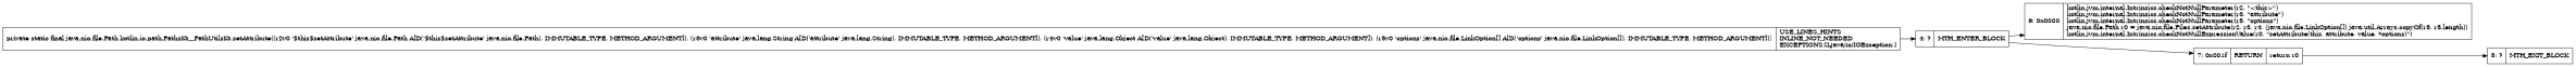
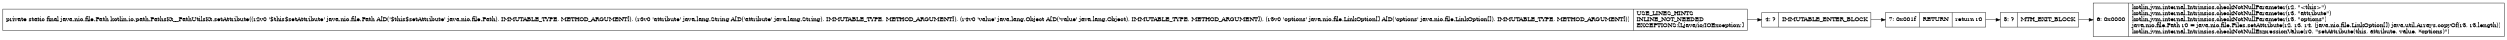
  digraph {
    rankdir=LR
    node [shape=record]
-   n1 [label="{4\:\ ?|MTH_ENTER_BLOCK\l}"]
+   n1 [label="{4\:\ ?|IMMUTABLE_ENTER_BLOCK\l}"]
    n2 [label="{6\:\ 0x0000|kotlin.jvm.internal.Intrinsics.checkNotNullParameter(r2, \"\<this\>\")\lkotlin.jvm.internal.Intrinsics.checkNotNullParameter(r3, \"attribute\")\lkotlin.jvm.internal.Intrinsics.checkNotNullParameter(r5, \"options\")\ljava.nio.file.Path r0 = java.nio.file.Files.setAttribute(r2, r3, r4, (java.nio.file.LinkOption[]) java.util.Arrays.copyOf(r5, r5.length))\lkotlin.jvm.internal.Intrinsics.checkNotNullExpressionValue(r0, \"setAttribute(this, attribute, value, *options)\")\l}"]
    n3 [label="{7\:\ 0x001f|RETURN\l|return r0\l}"]
    n4 [label="{5\:\ ?|MTH_EXIT_BLOCK\l}"]
    n5 [label="{private static final java.nio.file.Path kotlin.io.path.PathsKt__PathUtilsKt.setAttribute((r2v0 '$this$setAttribute' java.nio.file.Path A[D('$this$setAttribute' java.nio.file.Path), IMMUTABLE_TYPE, METHOD_ARGUMENT]), (r3v0 'attribute' java.lang.String A[D('attribute' java.lang.String), IMMUTABLE_TYPE, METHOD_ARGUMENT]), (r4v0 'value' java.lang.Object A[D('value' java.lang.Object), IMMUTABLE_TYPE, METHOD_ARGUMENT]), (r5v0 'options' java.nio.file.LinkOption[] A[D('options' java.nio.file.LinkOption[]), IMMUTABLE_TYPE, METHOD_ARGUMENT]))  | USE_LINES_HINTS\lINLINE_NOT_NEEDED\lEXCEPTIONS:[Ljava\/io\/IOException;]\l}"]
-   n1 -> n2
+   n4 -> n2
    n1 -> n3
    n3 -> n4
    n5 -> n1
  }
